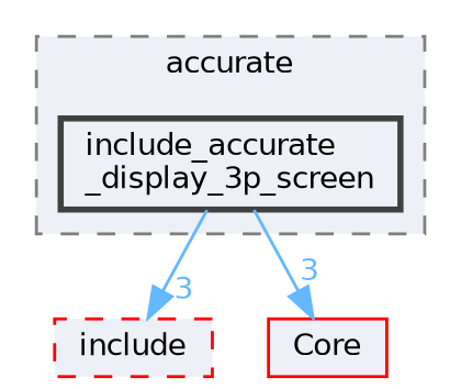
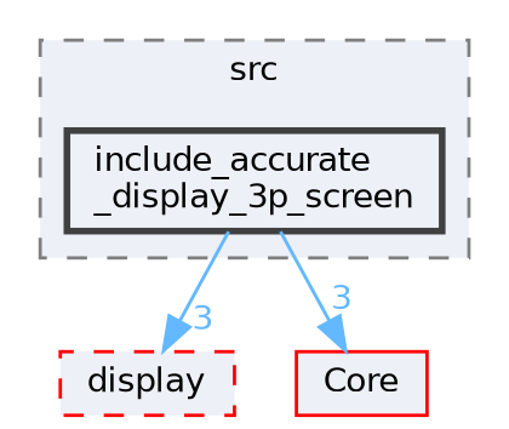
  digraph {
    compound=true
    node [color=red fillcolor="#edf0f7" fontname=Helvetica fontsize=10 shape=box]
    edge [color=steelblue1 fontcolor=steelblue1 fontname=Helvetica fontsize=10 headlabel=3 labeldistance=1.5 labelfontname=Helvetica labelfontsize=10]
    n1 [color=grey25 height=0.2 label="include_accurate\l_display_3p_screen" style="filled,bold" width=0.4]
-   n2 [height=0.2 label=include style="filled,dashed" width=0.4]
+   n2 [height=0.2 label=display style="filled,dashed" width=0.4]
    n3 [height=0.2 label=Core style=filled width=0.4]
    subgraph cluster_1 {
      bgcolor="#edf0f7"
      fontname=Helvetica
      fontsize=10
-     label=accurate
+     label=src
      pencolor=grey50
      style="filled,dashed"
      n1
    }
    n1 -> n2
    n1 -> n3
  }
